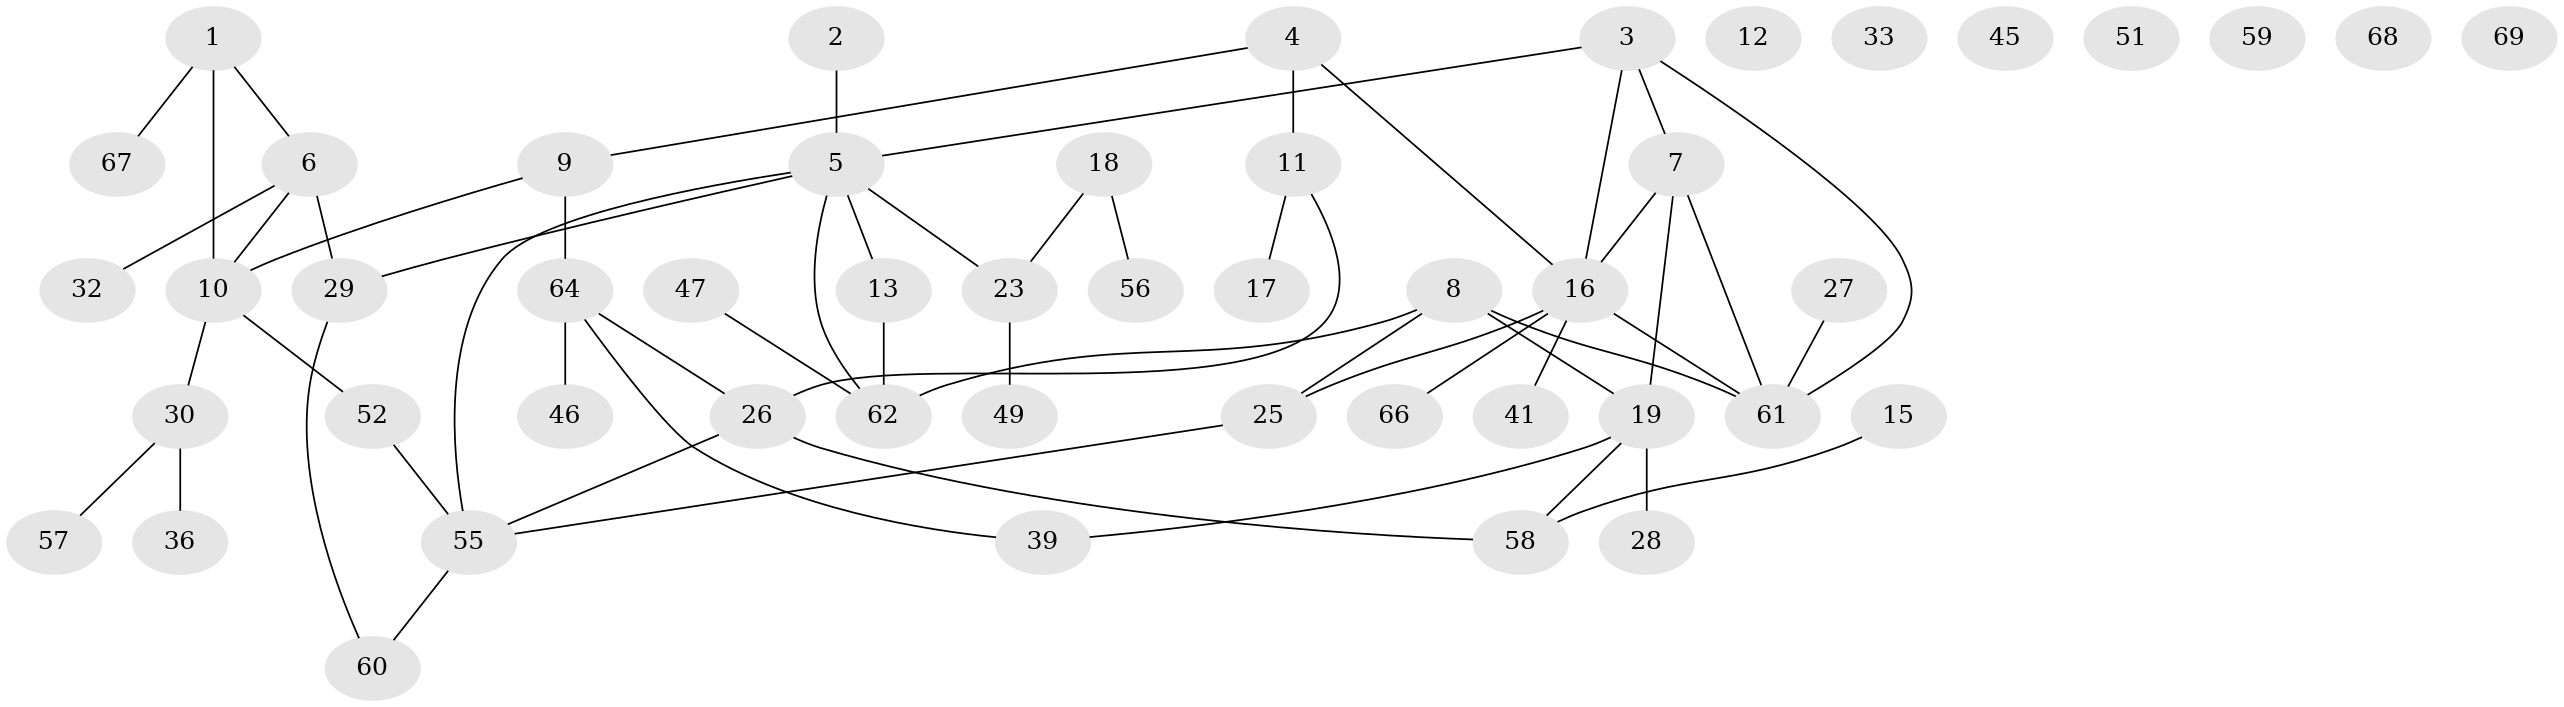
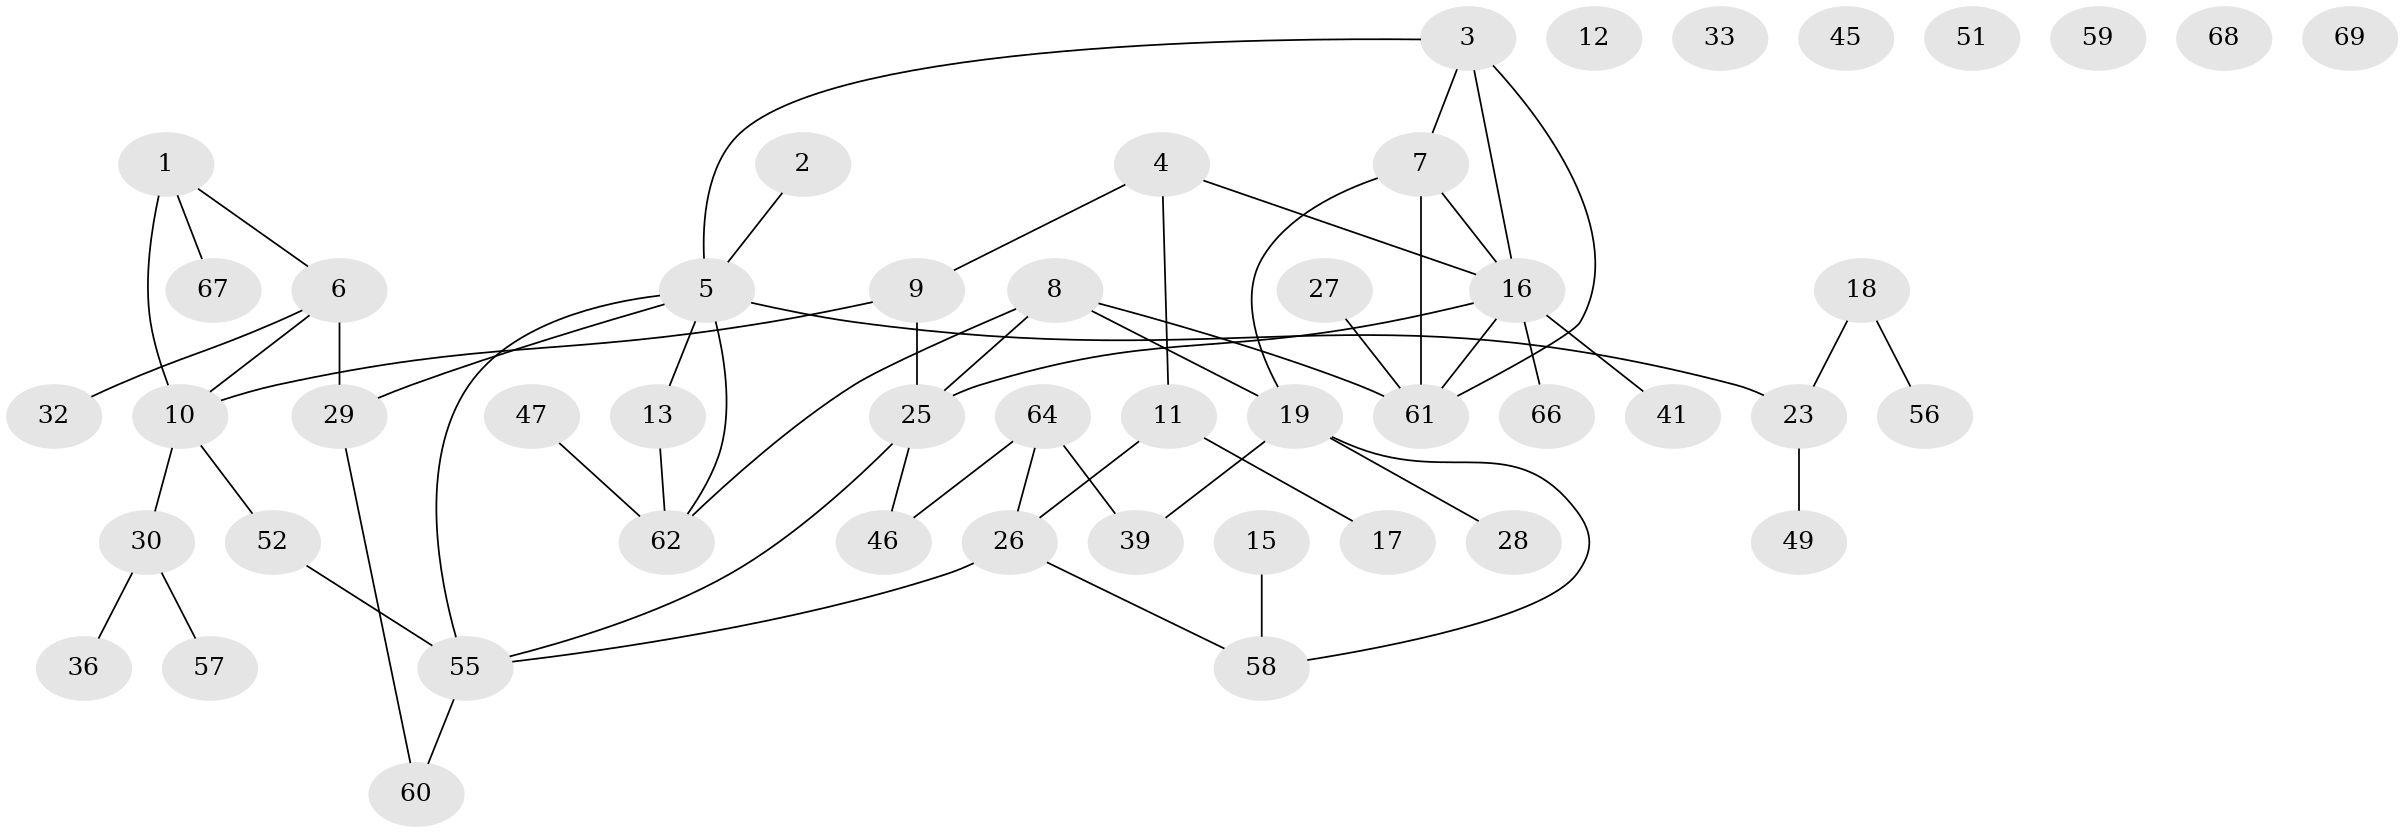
  graph {
    node [color=gray90 style=filled]
    1 [super="+38"]
    6 [super="+34"]
    10 [super="+22"]
    67
    29
    32
    30 [super="+42"]
    52
    5 [super="+50"]
    13
    23 [super="+70"]
    55 [super="+63"]
    62 [super="+65"]
    2
    3 [super="+40"]
    7
    16 [super="+43"]
    61 [super="+64"]
    19 [super="+48"]
    25 [super="+44"]
    41
    66
    9 [super="+72"]
    4
    11 [super="+14"]
    17 [super="+20"]
    26 [super="+37"]
    49
    60
    58 [super="+71"]
    28 [super="+53"]
    39 [super="+54"]
    8 [super="+21"]
    46
    36
    57
    12
    15
    18 [super="+31"]
    56
    n41 [label=64 super="+35"]
    27
    33
    45
    47
    51
    59
    68
    69
    1 -- 6
    1 -- 10 [weight=2]
    1 -- 67
    6 -- 10
    6 -- 29
    6 -- 32
    10 -- 30 [weight=2]
    10 -- 52
    29 -- 60
    30 -- 36
    30 -- 57
    52 -- 55
    5 -- 29
    5 -- 13
    5 -- 23
    5 -- 55
    5 -- 62
    13 -- 62
    23 -- 49
    55 -- 60
    2 -- 5
    3 -- 5
    3 -- 7
    3 -- 16
    3 -- 61
    7 -- 16
    7 -- 61
    7 -- 19
    16 -- 61
    16 -- 25
    16 -- 41
    16 -- 66
    19 -- 58
    19 -- 28 [weight=2]
    19 -- 39
    25 -- 55
+   25 -- 46
    9 -- 10
-   9 -- n41 [weight=2]
+   9 -- 25 [weight=2]
    4 -- 16
    4 -- 9
    4 -- 11
    11 -- 17
    11 -- 26
    26 -- 55
    26 -- 58
    8 -- 62
    8 -- 61
    8 -- 19
    8 -- 25
    15 -- 58
    18 -- 23
    18 -- 56
    n41 -- 26 [weight=2]
    n41 -- 39
    n41 -- 46
    27 -- 61
    47 -- 62
  }
